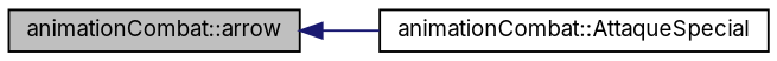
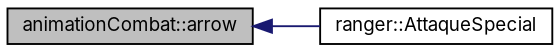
  digraph {
    rankdir=LR
    fontname=Inter
    node [color=black fontname=Inter fontsize=10 shape=record style=filled]
    n1 [fillcolor=grey75 fontcolor=black height=0.2 label="animationCombat::arrow" width=0.4]
-   n2 [fillcolor=white height=0.2 label="animationCombat::AttaqueSpecial" width=0.4]
+   n2 [fillcolor=white height=0.2 label="ranger::AttaqueSpecial" width=0.4]
    n1 -> n2 [color=midnightblue dir=back fontname=Inter fontsize=10 labelfontname=Helvetica labelfontsize=10 style=solid]
  }
